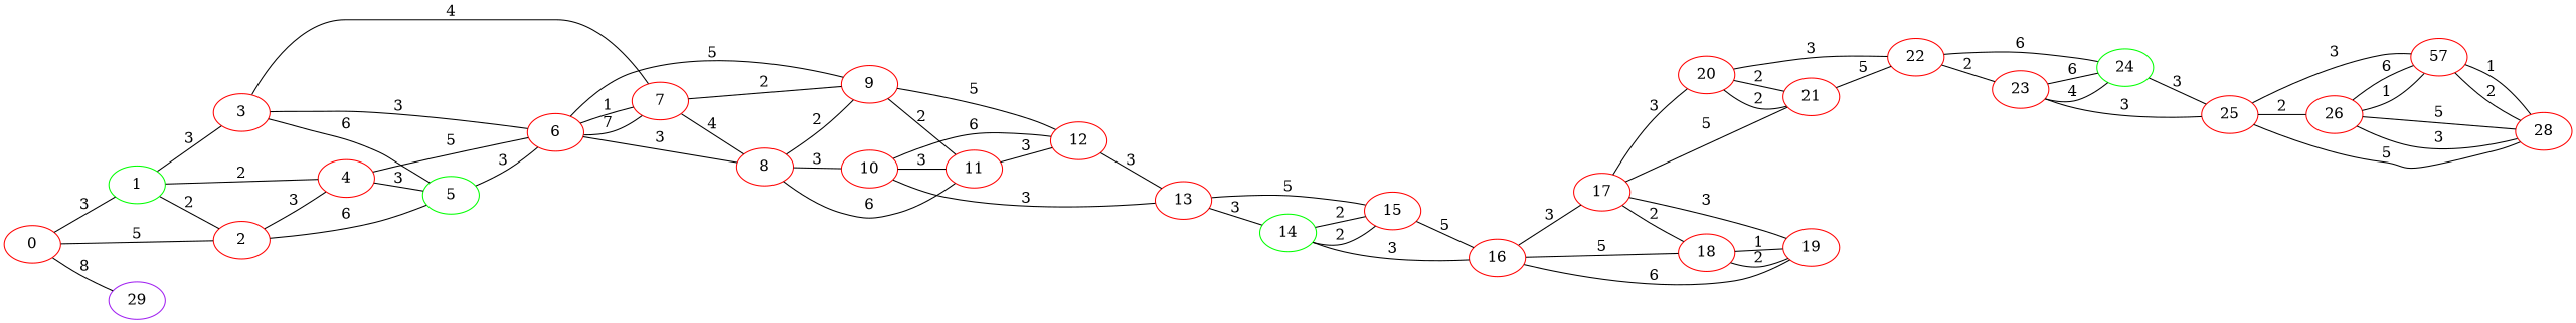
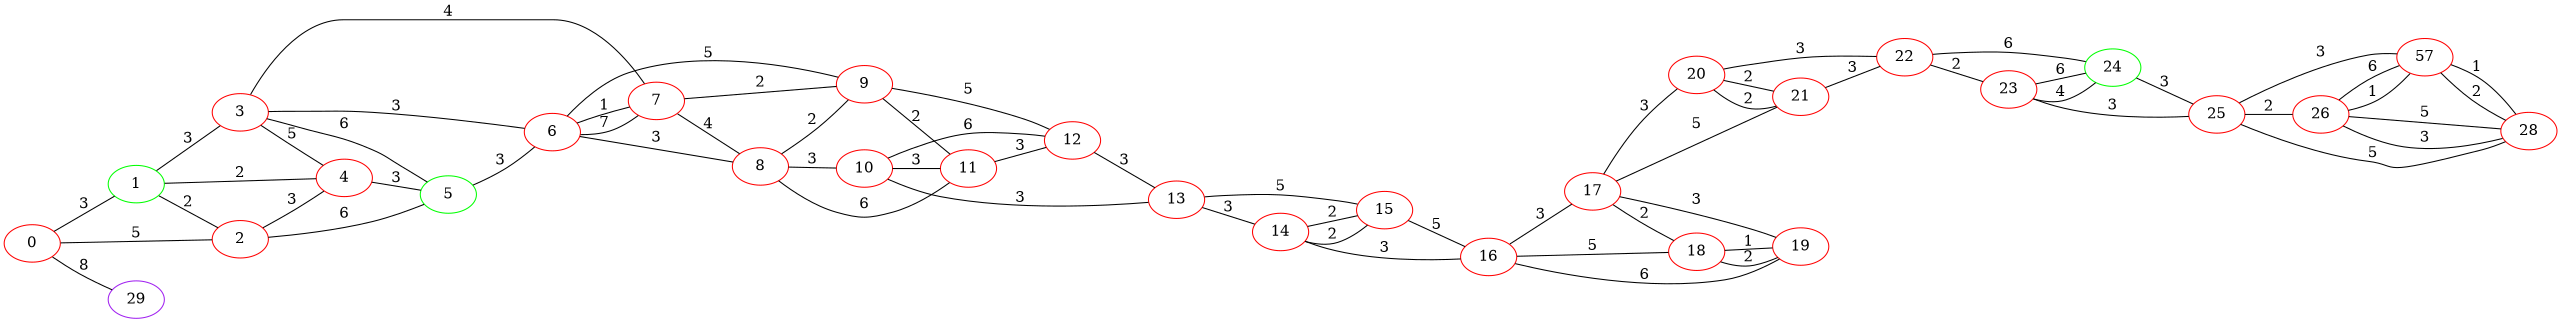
  graph {
    rankdir=LR
    node [color=red weight=1]
    1 [color=green weight=2]
    0
    2
    29 [color=purple weight=4]
    3
    4
    5 [color=green weight=2]
    6
    7
    8
    9
    10
    11
    12
    13
-   14 [color=green]
+   14
    15
    16
    17
    18
    19
    20
    21
    22
    23
    24 [color=green weight=2]
    25
    26
    n29 [label=57]
    28
    1 -- 2 [label=2]
    1 -- 3 [label=3]
    1 -- 4 [label=2]
    0 -- 1 [label=3]
    0 -- 2 [label=5]
    0 -- 29 [label=8]
    2 -- 4 [label=3]
    2 -- 5 [label=6]
-   6 -- 4 [label=5]
+   3 -- 4 [label=5]
    3 -- 5 [label=6]
    3 -- 6 [label=3]
    3 -- 7 [label=4]
    4 -- 5 [label=3]
    5 -- 6 [label=3]
    6 -- 7 [label=7]
    6 -- 7 [label=1]
    6 -- 8 [label=3]
    6 -- 9 [label=5]
    7 -- 8 [label=4]
    7 -- 9 [label=2]
    8 -- 9 [label=2]
    8 -- 10 [label=3]
    8 -- 11 [label=6]
    9 -- 11 [label=2]
    9 -- 12 [label=5]
    10 -- 11 [label=3]
    10 -- 12 [label=6]
    10 -- 13 [label=3]
    11 -- 12 [label=3]
    12 -- 13 [label=3]
    13 -- 14 [label=3]
    13 -- 15 [label=5]
    14 -- 15 [label=2]
    14 -- 15 [label=2]
    14 -- 16 [label=3]
    15 -- 16 [label=5]
    16 -- 17 [label=3]
    16 -- 18 [label=5]
    16 -- 19 [label=6]
    17 -- 18 [label=2]
    17 -- 19 [label=3]
    17 -- 20 [label=3]
    17 -- 21 [label=5]
    18 -- 19 [label=2]
    18 -- 19 [label=1]
    20 -- 21 [label=2]
    20 -- 21 [label=2]
    20 -- 22 [label=3]
-   21 -- 22 [label=5]
+   21 -- 22 [label=3]
    22 -- 23 [label=2]
    22 -- 24 [label=6]
    23 -- 24 [label=6]
    23 -- 24 [label=4]
    23 -- 25 [label=3]
    24 -- 25 [label=3]
    25 -- 26 [label=2]
    25 -- n29 [label=3]
    25 -- 28 [label=5]
    26 -- n29 [label=6]
    26 -- n29 [label=1]
    26 -- 28 [label=5]
    26 -- 28 [label=3]
    n29 -- 28 [label=1]
    n29 -- 28 [label=2]
  }
